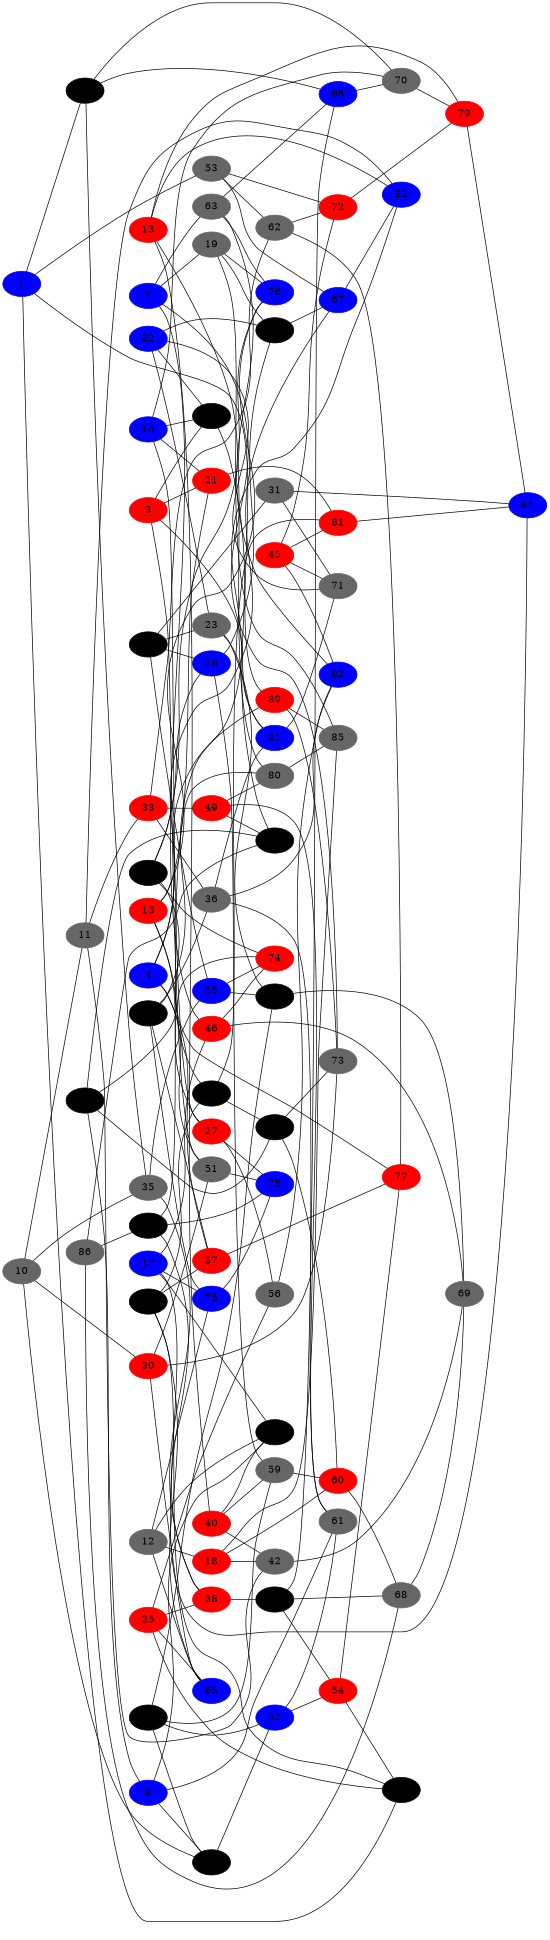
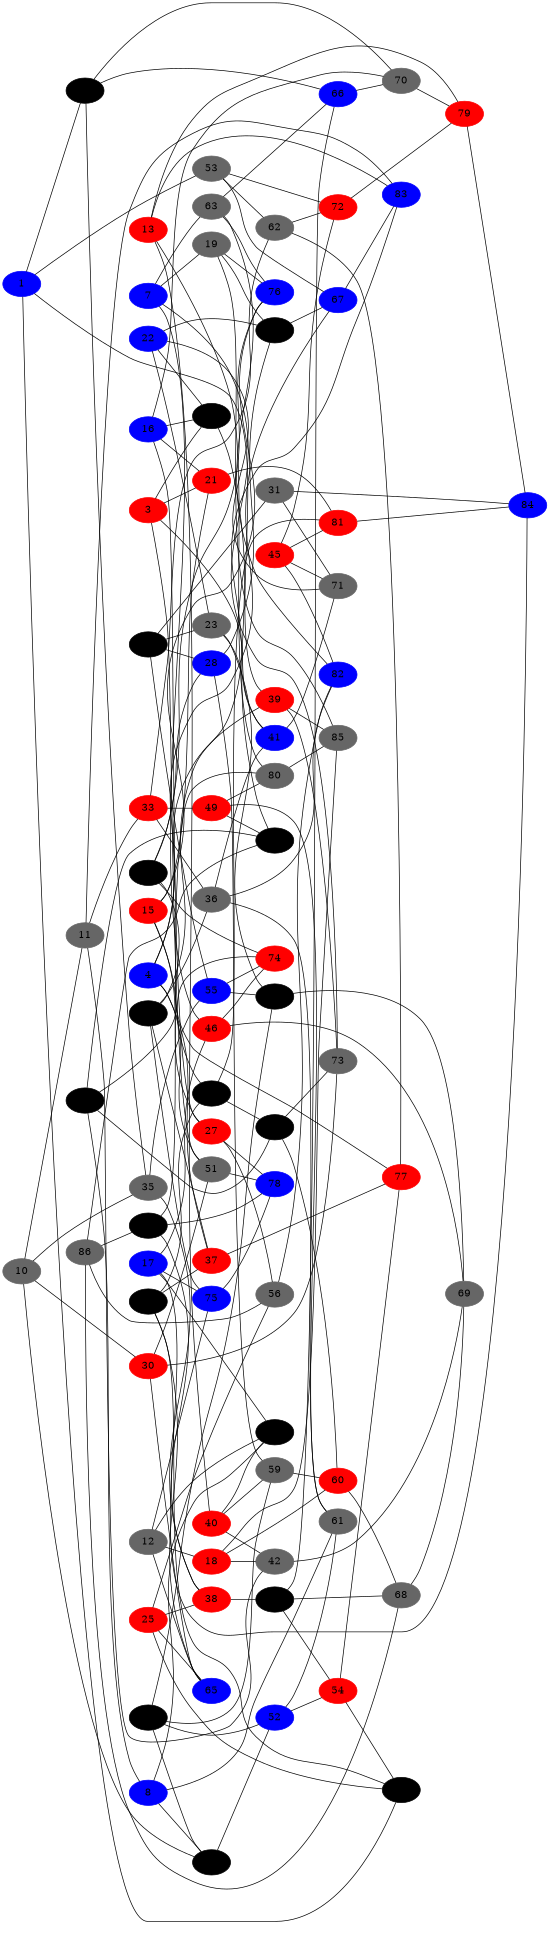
  graph {
    fontname="DejaVu Serif"
    rankdir=LR
    node [color=gray40 fontname="DejaVu Serif" style=filled]
    edge [fontname="DejaVu Serif"]
    1 [color=blue]
    2 [color=black]
    39 [color=red]
    53
    64 [color=black]
    35
    66 [color=blue]
    70
    73
    85
    67 [color=blue]
    62
    72 [color=red]
    55 [color=blue]
    38 [color=red]
    79 [color=red]
    3 [color=red]
    21 [color=red]
    41 [color=blue]
    48 [color=black]
    51
    81 [color=red]
    71
    57 [color=black]
    78 [color=blue]
    4 [color=blue]
    37 [color=red]
    77 [color=red]
    83 [color=blue]
    5 [color=black]
    8 [color=blue]
    47 [color=black]
    74 [color=red]
    43 [color=black]
    44 [color=black]
    61
    60 [color=red]
    6 [color=black]
    36
    75 [color=blue]
    82 [color=blue]
    7 [color=blue]
    19
    46 [color=red]
    63
    76 [color=blue]
    32 [color=black]
    69
    52 [color=blue]
    9 [color=black]
    23
    28 [color=blue]
    31
    58 [color=black]
    59
    84 [color=blue]
    10
    11
    30 [color=red]
    33 [color=red]
    42
    65 [color=blue]
    49 [color=red]
    12
    18 [color=red]
    13 [color=red]
    40 [color=red]
    80
    14 [color=black]
    34 [color=black]
    15 [color=red]
    27 [color=red]
    56
    16 [color=blue]
    17 [color=blue]
    68
    20 [color=black]
    54 [color=red]
    22 [color=blue]
    24 [color=black]
    25 [color=red]
    50 [color=black]
    n83 [label=86]
    29 [color=black]
    45 [color=red]
    1 -- 2
    1 -- 39
    1 -- 53
    1 -- 64
    2 -- 35
    2 -- 66
    2 -- 70
    39 -- 73
    39 -- 85
    53 -- 67
    53 -- 62
    53 -- 72
    35 -- 55
    35 -- 38
    66 -- 70
    70 -- 79
    67 -- 83
    62 -- 72
    62 -- 77
    72 -- 79
    55 -- 74
    55 -- 58
    38 -- 50
    79 -- 84
    3 -- 21
    3 -- 41
    3 -- 48
    3 -- 51
    21 -- 81
    41 -- 71
    48 -- 57
    51 -- 78
    81 -- 84
    4 -- 39
    4 -- 67
    4 -- 51
    4 -- 37
    37 -- 77
    5 -- 57
    5 -- 8
    5 -- 47
    5 -- 74
    8 -- 43
    8 -- 44
    8 -- 61
    47 -- 73
    47 -- 60
    44 -- 52
    60 -- 68
    6 -- 37
    6 -- 83
    6 -- 36
    6 -- 75
    36 -- 41
    36 -- 61
    36 -- 82
    75 -- 78
    7 -- 73
    7 -- 19
    7 -- 46
    7 -- 63
    19 -- 85
    19 -- 76
    19 -- 32
    46 -- 74
    46 -- 69
    63 -- 66
    63 -- 82
    63 -- 76
    32 -- 67
    52 -- 61
    52 -- 54
    9 -- 55
    9 -- 23
    9 -- 28
    9 -- 31
    23 -- 41
    23 -- 58
    28 -- 32
    28 -- 59
    31 -- 71
    31 -- 84
    58 -- 69
    59 -- 60
    10 -- 35
    10 -- 44
    10 -- 11
    10 -- 30
    11 -- 83
    11 -- 33
    11 -- 42
    30 -- 73
    30 -- 51
    30 -- 65
    33 -- 62
    33 -- 36
    33 -- 49
    42 -- 69
    49 -- 57
    49 -- 61
    49 -- 80
    12 -- 43
    12 -- 75
    12 -- 65
    12 -- 18
    18 -- 85
    18 -- 60
    18 -- 42
    13 -- 79
    13 -- 83
    13 -- 40
    13 -- 80
    40 -- 43
    40 -- 59
    40 -- 42
    80 -- 85
    14 -- 64
    14 -- 37
    14 -- 65
    14 -- 34
    34 -- 81
    34 -- 47
    15 -- 21
    15 -- 76
    15 -- 34
    15 -- 27
    27 -- 78
    27 -- 56
    56 -- 82
    16 -- 70
    16 -- 21
    16 -- 48
    16 -- 27
    17 -- 43
    17 -- 75
    17 -- 46
    17 -- 84
    68 -- 69
    20 -- 44
    20 -- 52
    20 -- 58
    20 -- 59
    54 -- 64
    54 -- 77
    22 -- 48
    22 -- 71
    22 -- 32
    22 -- 23
    24 -- 77
    24 -- 74
    24 -- 76
    24 -- 28
    25 -- 64
    25 -- 38
    25 -- 65
    25 -- 56
    50 -- 66
    50 -- 68
    50 -- 54
    n83 -- 57
+   n83 -- 56
    n83 -- 68
    n83 -- 29
    29 -- 38
    29 -- 78
    29 -- 80
    45 -- 72
    45 -- 81
    45 -- 71
    45 -- 82
  }
